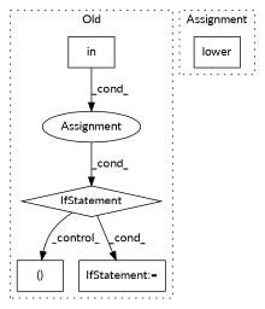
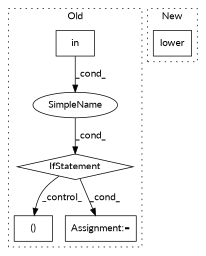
  digraph {
    fontname=Lato
    node [fontname=Lato shape=box]
    edge [fontname=Lato]
    n1 [a=106 l=39 label="()" s=1153]
    n2 [a=25 l="8,3" label=IfStatement s="906,973" shape=diamond]
    n3 [a=105 l=59 label=in s=914]
-   n4 [a=42 label=Assignment shape=ellipse]
-   n5 [a=7 l=1 label="IfStatement:=" s=1103]
+   n4 [a=42 label=SimpleName shape=ellipse]
+   n5 [a=7 l=1 label="Assignment:=" s=1103]
    n6 [a=32 l=7 label=lower s=1049]
    subgraph cluster_1 {
      label=Old
      style=dotted
      n1
      n2
      n3
      n4
      n5
    }
    subgraph cluster_2 {
-     label=Assignment
+     label=New
      style=dotted
      n6
    }
    n2 -> n1 [label=_control_]
    n2 -> n5 [label=_cond_]
    n3 -> n4 [label=_cond_]
    n4 -> n2 [label=_cond_]
  }
